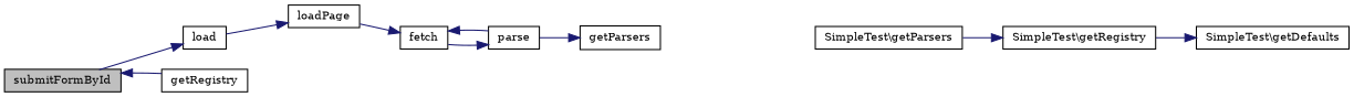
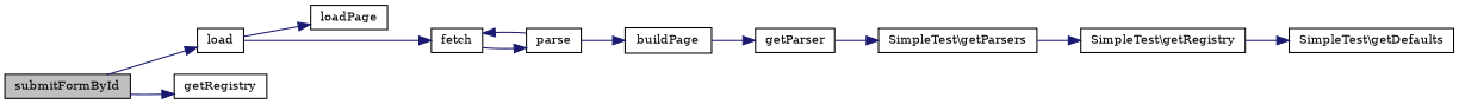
  digraph {
    fontname="DejaVu Serif"
    rankdir=LR
    node [color=black fillcolor=white fontname="DejaVu Serif" fontsize=10 shape=record style=filled]
    edge [color=midnightblue fontname="DejaVu Serif" fontsize=10 labelfontname=Helvetica labelfontsize=10 style=solid]
    n1 [fillcolor=grey75 fontcolor=black height=0.2 label=submitFormById width=0.4]
    n2 [height=0.2 label=load width=0.4]
    n3 [height=0.2 label=getRegistry width=0.4]
    n4 [height=0.2 label=loadPage width=0.4]
    n5 [height=0.2 label=fetch width=0.4]
    n6 [height=0.2 label=parse width=0.4]
-   n7 [height=0.2 label=getParsers width=0.4]
+   n7 [height=0.2 label=buildPage width=0.4]
+   n8 [height=0.2 label=getParser width=0.4]
    n9 [height=0.2 label="SimpleTest\\getParsers" width=0.4]
    n10 [height=0.2 label="SimpleTest\\getRegistry" width=0.4]
    n11 [height=0.2 label="SimpleTest\\getDefaults" width=0.4]
    n1 -> n2
-   n3 -> n1
+   n1 -> n3
    n2 -> n4
-   n4 -> n5
+   n2 -> n5
    n5 -> n6
    n6 -> n5
    n6 -> n7
+   n7 -> n8
+   n8 -> n9
    n9 -> n10
    n10 -> n11
  }
